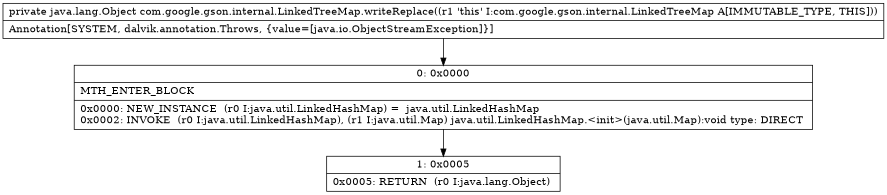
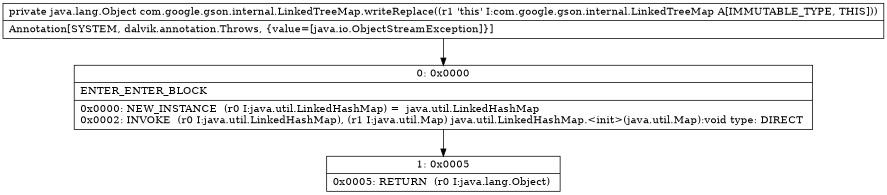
  digraph {
    node [shape=record]
-   n1 [label="{0\:\ 0x0000|MTH_ENTER_BLOCK\l|0x0000: NEW_INSTANCE  (r0 I:java.util.LinkedHashMap) =  java.util.LinkedHashMap \l0x0002: INVOKE  (r0 I:java.util.LinkedHashMap), (r1 I:java.util.Map) java.util.LinkedHashMap.\<init\>(java.util.Map):void type: DIRECT \l}"]
+   n1 [label="{0\:\ 0x0000|ENTER_ENTER_BLOCK\l|0x0000: NEW_INSTANCE  (r0 I:java.util.LinkedHashMap) =  java.util.LinkedHashMap \l0x0002: INVOKE  (r0 I:java.util.LinkedHashMap), (r1 I:java.util.Map) java.util.LinkedHashMap.\<init\>(java.util.Map):void type: DIRECT \l}"]
    n2 [label="{1\:\ 0x0005|0x0005: RETURN  (r0 I:java.lang.Object) \l}"]
    n3 [label="{private java.lang.Object com.google.gson.internal.LinkedTreeMap.writeReplace((r1 'this' I:com.google.gson.internal.LinkedTreeMap A[IMMUTABLE_TYPE, THIS]))  | Annotation[SYSTEM, dalvik.annotation.Throws, \{value=[java.io.ObjectStreamException]\}]\l}"]
    n1 -> n2
    n3 -> n1
  }
